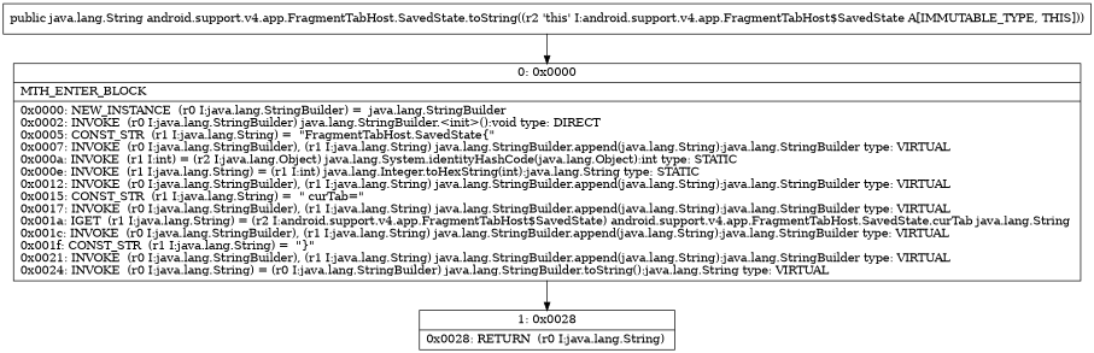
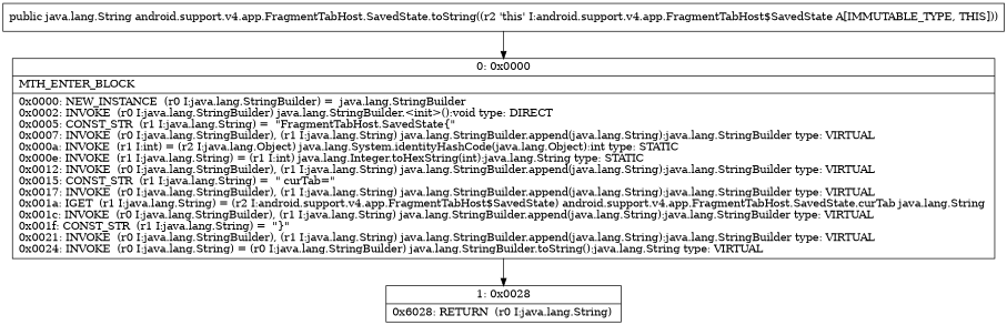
  digraph {
    node [shape=record]
    n1 [label="{0\:\ 0x0000|MTH_ENTER_BLOCK\l|0x0000: NEW_INSTANCE  (r0 I:java.lang.StringBuilder) =  java.lang.StringBuilder \l0x0002: INVOKE  (r0 I:java.lang.StringBuilder) java.lang.StringBuilder.\<init\>():void type: DIRECT \l0x0005: CONST_STR  (r1 I:java.lang.String) =  \"FragmentTabHost.SavedState\{\" \l0x0007: INVOKE  (r0 I:java.lang.StringBuilder), (r1 I:java.lang.String) java.lang.StringBuilder.append(java.lang.String):java.lang.StringBuilder type: VIRTUAL \l0x000a: INVOKE  (r1 I:int) = (r2 I:java.lang.Object) java.lang.System.identityHashCode(java.lang.Object):int type: STATIC \l0x000e: INVOKE  (r1 I:java.lang.String) = (r1 I:int) java.lang.Integer.toHexString(int):java.lang.String type: STATIC \l0x0012: INVOKE  (r0 I:java.lang.StringBuilder), (r1 I:java.lang.String) java.lang.StringBuilder.append(java.lang.String):java.lang.StringBuilder type: VIRTUAL \l0x0015: CONST_STR  (r1 I:java.lang.String) =  \" curTab=\" \l0x0017: INVOKE  (r0 I:java.lang.StringBuilder), (r1 I:java.lang.String) java.lang.StringBuilder.append(java.lang.String):java.lang.StringBuilder type: VIRTUAL \l0x001a: IGET  (r1 I:java.lang.String) = (r2 I:android.support.v4.app.FragmentTabHost$SavedState) android.support.v4.app.FragmentTabHost.SavedState.curTab java.lang.String \l0x001c: INVOKE  (r0 I:java.lang.StringBuilder), (r1 I:java.lang.String) java.lang.StringBuilder.append(java.lang.String):java.lang.StringBuilder type: VIRTUAL \l0x001f: CONST_STR  (r1 I:java.lang.String) =  \"\}\" \l0x0021: INVOKE  (r0 I:java.lang.StringBuilder), (r1 I:java.lang.String) java.lang.StringBuilder.append(java.lang.String):java.lang.StringBuilder type: VIRTUAL \l0x0024: INVOKE  (r0 I:java.lang.String) = (r0 I:java.lang.StringBuilder) java.lang.StringBuilder.toString():java.lang.String type: VIRTUAL \l}"]
-   n2 [label="{1\:\ 0x0028|0x0028: RETURN  (r0 I:java.lang.String) \l}"]
+   n2 [label="{1\:\ 0x0028|0x6028: RETURN  (r0 I:java.lang.String) \l}"]
    n3 [label="{public java.lang.String android.support.v4.app.FragmentTabHost.SavedState.toString((r2 'this' I:android.support.v4.app.FragmentTabHost$SavedState A[IMMUTABLE_TYPE, THIS])) }"]
    n1 -> n2
    n3 -> n1
  }
